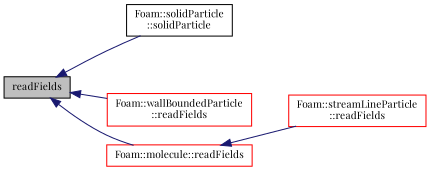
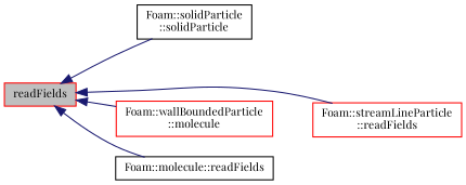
  digraph {
    fontname="Playfair Display"
    rankdir=LR
    node [color=red fontname="Playfair Display" fontsize=10 shape=record]
    edge [color=midnightblue dir=back fontname="Playfair Display" fontsize=10 labelfontname=FreeSans labelfontsize=10 style=solid]
-   n1 [color=black fillcolor=grey75 fontcolor=black height=0.2 label=readFields style=filled width=0.4]
+   n1 [fillcolor=grey75 fontcolor=black height=0.2 label=readFields style=filled width=0.4]
    n2 [color=black height=0.2 label="Foam::solidParticle\l::solidParticle" width=0.4]
    n3 [height=0.2 label="Foam::streamLineParticle\l::readFields" width=0.4]
-   n4 [height=0.2 label="Foam::wallBoundedParticle\l::readFields" width=0.4]
-   n5 [height=0.2 label="Foam::molecule::readFields" width=0.4]
+   n4 [height=0.2 label="Foam::wallBoundedParticle\l::molecule" width=0.4]
+   n5 [color=black height=0.2 label="Foam::molecule::readFields" width=0.4]
    n1 -> n2
-   n5 -> n3
+   n1 -> n3
    n1 -> n4
    n1 -> n5
  }
